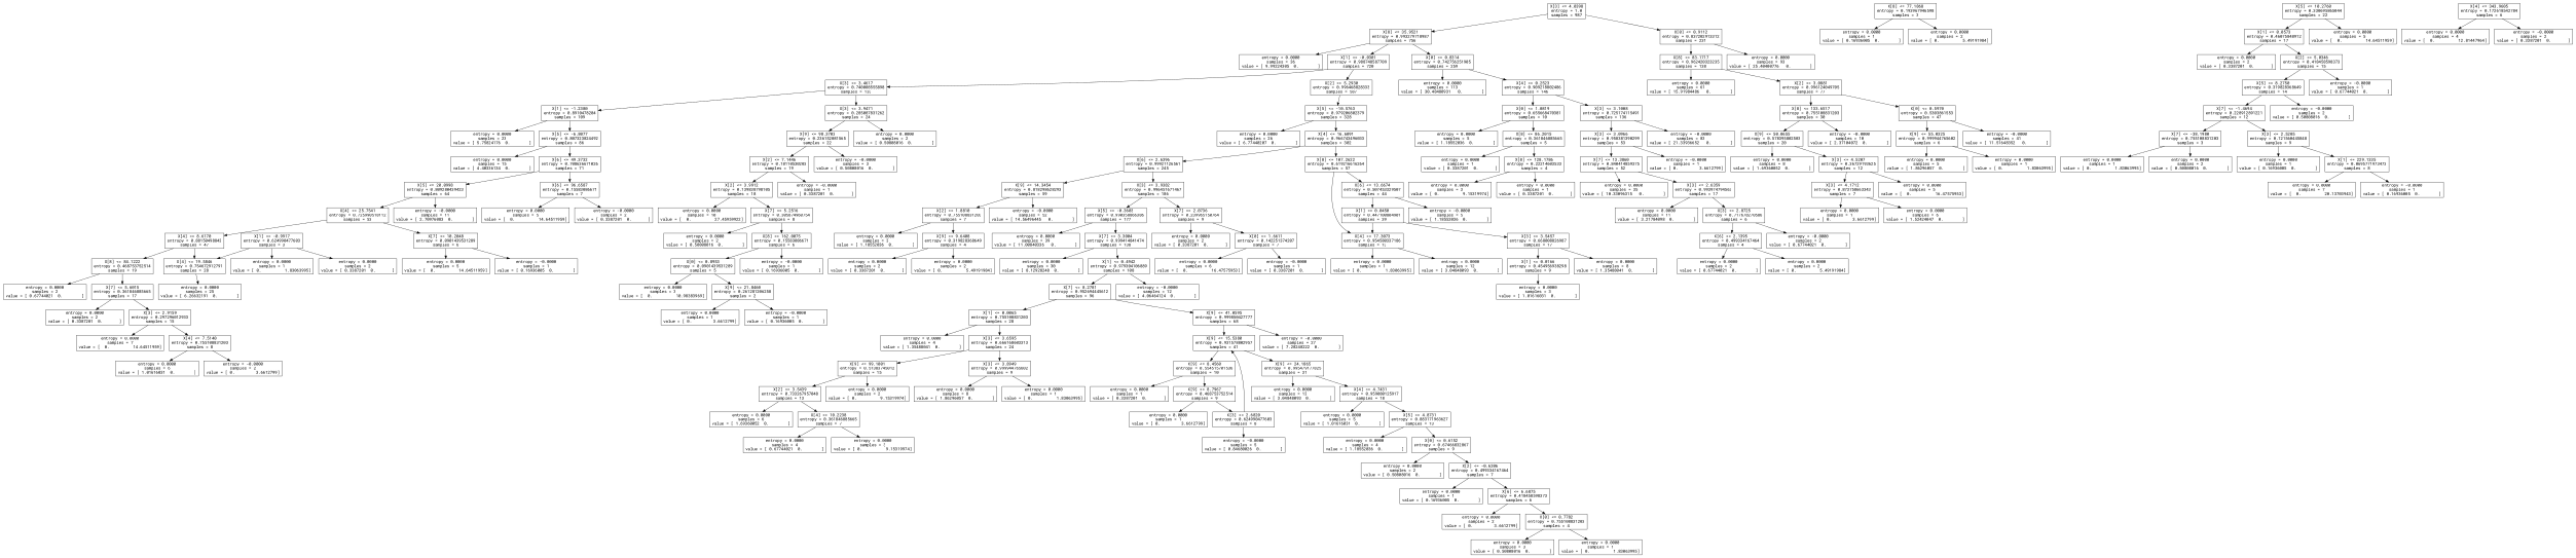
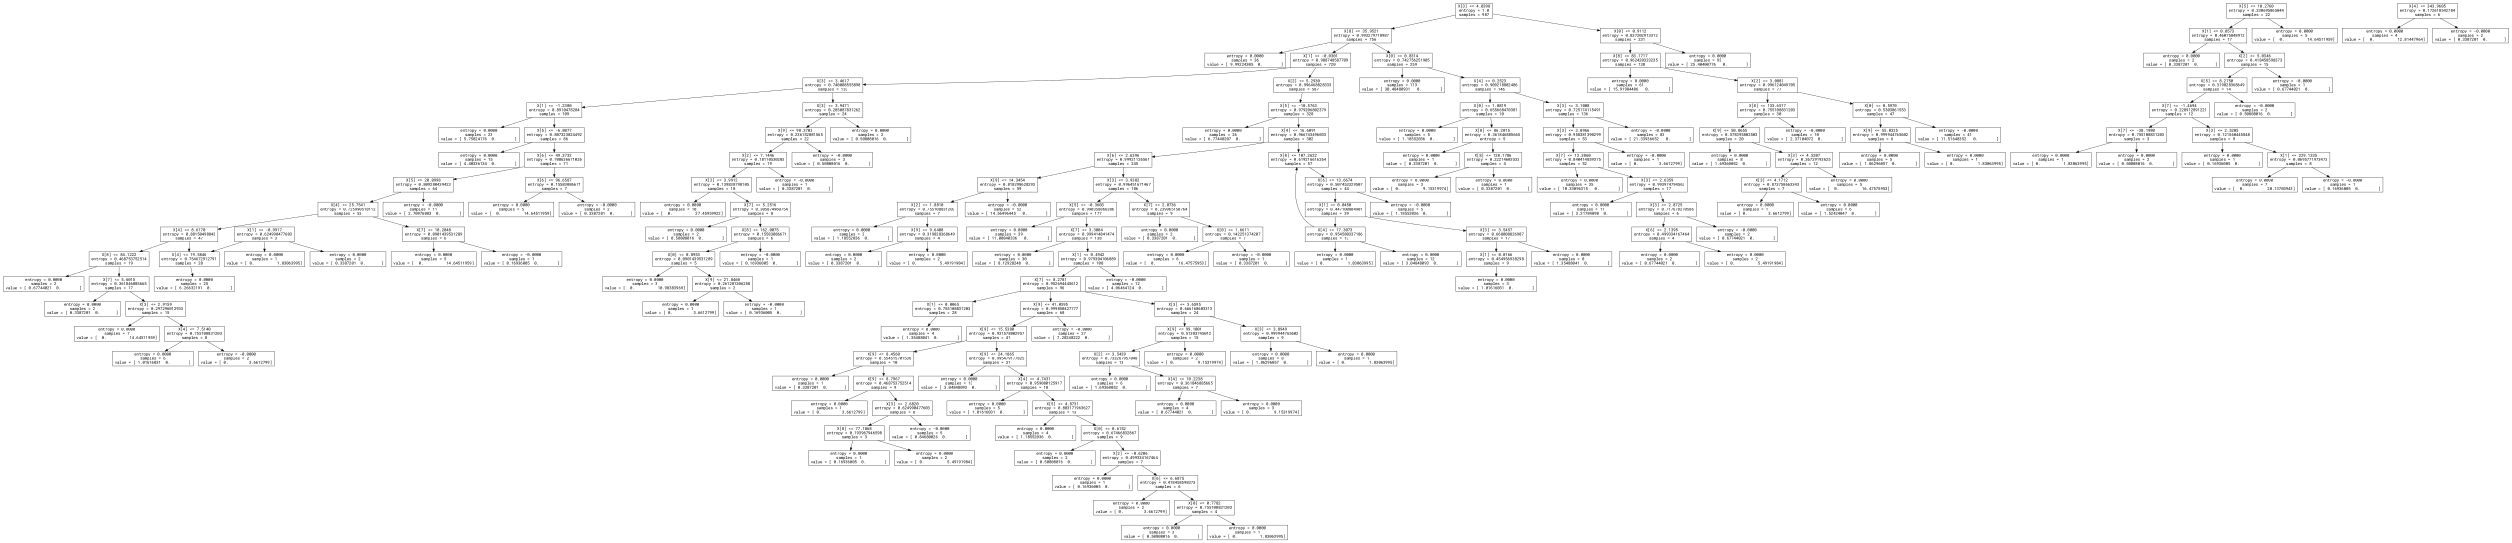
  digraph {
    fontname="Roboto Mono"
    node [fontname="Roboto Mono" shape=box]
    edge [fontname="Roboto Mono"]
    n1 [label="X[3] <= 4.0398\nentropy = 1.0\nsamples = 987"]
    n2 [label="X[8] <= 35.9521\nentropy = 0.993279718987\nsamples = 756"]
    n3 [label="X[0] <= 0.9112\nentropy = 0.837202913312\nsamples = 231"]
    n4 [label="entropy = 0.0000\nsamples = 36\nvalue = [ 9.99224305  0.        ]"]
    n5 [label="X[1] <= -0.0301\nentropy = 0.988748587709\nsamples = 720"]
    n6 [label="X[0] <= 0.8314\nentropy = 0.742756251905\nsamples = 259"]
    n7 [label="X[8] <= 83.1717\nentropy = 0.962420323235\nsamples = 138"]
    n8 [label="entropy = 0.0000\nsamples = 93\nvalue = [ 25.40400776   0.        ]"]
    n9 [label="X[3] <= 3.4617\nentropy = 0.740008555898\nsamples = 133"]
    n10 [label="X[2] <= 5.2930\nentropy = 0.996468828333\nsamples = 587"]
    n11 [label="X[1] <= -1.2380\nentropy = 0.8910478204\nsamples = 109"]
    n12 [label="X[3] <= 3.9471\nentropy = 0.285087831262\nsamples = 24"]
    n13 [label="X[5] <= -10.5763\nentropy = 0.979206802379\nsamples = 328"]
    n14 [label="entropy = 0.0000\nsamples = 23\nvalue = [ 5.75824176  0.        ]"]
    n15 [label="X[5] <= -6.8077\nentropy = 0.807323824492\nsamples = 86"]
    n16 [label="X[9] <= 98.3703\nentropy = 0.236152081565\nsamples = 22"]
    n17 [label="entropy = 0.0000\nsamples = 2\nvalue = [ 0.50808016  0.        ]"]
    n18 [label="entropy = 0.0000\nsamples = 15\nvalue = [ 4.40336134  0.        ]"]
    n19 [label="X[6] <= 49.3732\nentropy = 0.708636671026\nsamples = 71"]
    n20 [label="X[5] <= 20.0998\nentropy = 0.809280439423\nsamples = 64"]
    n21 [label="X[6] <= 96.6587\nentropy = 0.15583086671\nsamples = 7"]
    n22 [label="X[4] <= 25.7541\nentropy = 0.725990518112\nsamples = 53"]
    n23 [label="entropy = -0.0000\nsamples = 11\nvalue = [ 2.70976083  0.        ]"]
    n24 [label="entropy = 0.0000\nsamples = 5\nvalue = [  0.          14.64511959]"]
    n25 [label="entropy = -0.0000\nsamples = 2\nvalue = [ 0.3387201  0.       ]"]
    n26 [label="X[4] <= 8.6170\nentropy = 0.88150498843\nsamples = 47"]
    n27 [label="X[7] <= 10.2048\nentropy = 0.0901439531289\nsamples = 6"]
    n28 [label="X[8] <= 84.1222\nentropy = 0.468753752514\nsamples = 19"]
    n29 [label="X[4] <= 19.5846\nentropy = 0.754672912791\nsamples = 28"]
    n30 [label="entropy = 0.0000\nsamples = 5\nvalue = [  0.          14.64511959]"]
    n31 [label="entropy = -0.0000\nsamples = 1\nvalue = [ 0.16936005  0.        ]"]
    n32 [label="entropy = 0.0000\nsamples = 2\nvalue = [ 0.67744021  0.        ]"]
    n33 [label="X[7] <= 5.6015\nentropy = 0.361846885665\nsamples = 17"]
    n34 [label="entropy = 0.0000\nsamples = 25\nvalue = [ 6.26632191  0.        ]"]
    n35 [label="entropy = 0.0000\nsamples = 2\nvalue = [ 0.3387201  0.       ]"]
    n36 [label="X[3] <= 2.9159\nentropy = 0.297296012933\nsamples = 15"]
    n37 [label="entropy = 0.0000\nsamples = 7\nvalue = [  0.          14.64511959]"]
    n38 [label="X[4] <= 7.5140\nentropy = 0.755108831203\nsamples = 8"]
    n39 [label="entropy = 0.0000\nsamples = 6\nvalue = [ 1.01616031  0.        ]"]
    n40 [label="entropy = -0.0000\nsamples = 2\nvalue = [ 0.         3.6612799]"]
    n41 [label="X[1] <= -0.9917\nentropy = 0.624990477603\nsamples = 3"]
    n42 [label="entropy = 0.0000\nsamples = 1\nvalue = [ 0.          1.83063995]"]
    n43 [label="entropy = 0.0000\nsamples = 2\nvalue = [ 0.3387201  0.       ]"]
    n44 [label="X[2] <= 7.1446\nentropy = 0.18110530203\nsamples = 19"]
    n45 [label="entropy = -0.0000\nsamples = 3\nvalue = [ 0.50808016  0.        ]"]
    n46 [label="X[2] <= 3.9912\nentropy = 0.139838798105\nsamples = 18"]
    n47 [label="entropy = -0.0000\nsamples = 1\nvalue = [ 0.3387201  0.       ]"]
    n48 [label="entropy = 0.0000\nsamples = 10\nvalue = [  0.          27.45959922]"]
    n49 [label="X[7] <= 5.2516\nentropy = 0.305874960754\nsamples = 8"]
    n50 [label="entropy = 0.0000\nsamples = 2\nvalue = [ 0.50808016  0.        ]"]
    n51 [label="X[8] <= 162.0075\nentropy = 0.15583086671\nsamples = 6"]
    n52 [label="X[0] <= 0.8953\nentropy = 0.0901439531289\nsamples = 5"]
    n53 [label="entropy = -0.0000\nsamples = 1\nvalue = [ 0.16936005  0.        ]"]
    n54 [label="entropy = 0.0000\nsamples = 3\nvalue = [  0.          10.98383969]"]
    n55 [label="X[9] <= 21.8460\nentropy = 0.261281206258\nsamples = 2"]
    n56 [label="entropy = 0.0000\nsamples = 1\nvalue = [ 0.         3.6612799]"]
    n57 [label="entropy = -0.0000\nsamples = 1\nvalue = [ 0.16936005  0.        ]"]
    n58 [label="entropy = 0.0000\nsamples = 26\nvalue = [ 6.77440207  0.        ]"]
    n59 [label="X[4] <= 16.6091\nentropy = 0.966743496033\nsamples = 302"]
    n60 [label="entropy = 0.0000\nsamples = 113\nvalue = [ 30.48480931   0.        ]"]
    n61 [label="X[4] <= 0.2523\nentropy = 0.909218802486\nsamples = 146"]
    n62 [label="X[6] <= 2.6396\nentropy = 0.99921126561\nsamples = 245"]
    n63 [label="X[8] <= 107.2622\nentropy = 0.619216616264\nsamples = 57"]
    n64 [label="X[9] <= 14.3454\nentropy = 0.818298628293\nsamples = 59"]
    n65 [label="X[3] <= 3.9382\nentropy = 0.996451671467\nsamples = 186"]
    n66 [label="X[6] <= 13.6674\nentropy = 0.507453329507\nsamples = 44"]
    n67 [label="X[4] <= 17.3073\nentropy = 0.954580337186\nsamples = 13"]
    n68 [label="X[2] <= 1.8810\nentropy = 0.755108831203\nsamples = 7"]
    n69 [label="entropy = -0.0000\nsamples = 52\nvalue = [ 14.56496445   0.        ]"]
    n70 [label="X[5] <= -0.3603\nentropy = 0.990358866386\nsamples = 177"]
    n71 [label="X[7] <= 2.0736\nentropy = 0.239965150764\nsamples = 9"]
    n72 [label="entropy = 0.0000\nsamples = 3\nvalue = [ 1.18552036  0.        ]"]
    n73 [label="X[9] <= 9.6408\nentropy = 0.319828368649\nsamples = 4"]
    n74 [label="entropy = 0.0000\nsamples = 2\nvalue = [ 0.3387201  0.       ]"]
    n75 [label="entropy = 0.0000\nsamples = 2\nvalue = [ 0.          5.49191984]"]
    n76 [label="entropy = 0.0000\nsamples = 39\nvalue = [ 11.00840336   0.        ]"]
    n77 [label="X[7] <= 3.3004\nentropy = 0.999414841474\nsamples = 138"]
    n78 [label="entropy = 0.0000\nsamples = 2\nvalue = [ 0.3387201  0.       ]"]
    n79 [label="X[0] <= 1.6611\nentropy = 0.142251374207\nsamples = 7"]
    n80 [label="entropy = 0.0000\nsamples = 30\nvalue = [ 8.12928248  0.        ]"]
    n81 [label="X[1] <= 0.4942\nentropy = 0.979304106889\nsamples = 108"]
    n82 [label="X[7] <= 8.2781\nentropy = 0.952694445612\nsamples = 96"]
    n83 [label="entropy = -0.0000\nsamples = 12\nvalue = [ 4.06464124  0.        ]"]
    n84 [label="X[1] <= 0.0065\nentropy = 0.755108831203\nsamples = 28"]
    n85 [label="X[9] <= 41.0595\nentropy = 0.999850427777\nsamples = 68"]
    n86 [label="entropy = 0.0000\nsamples = 4\nvalue = [ 1.35488041  0.        ]"]
    n87 [label="X[3] <= 3.6595\nentropy = 0.666168603313\nsamples = 24"]
    n88 [label="X[9] <= 15.5380\nentropy = 0.931578802957\nsamples = 41"]
    n89 [label="entropy = -0.0000\nsamples = 27\nvalue = [ 7.28248222  0.        ]"]
    n90 [label="X[9] <= 99.1001\nentropy = 0.51383745012\nsamples = 15"]
    n91 [label="X[3] <= 3.8949\nentropy = 0.999944765602\nsamples = 9"]
    n92 [label="X[2] <= 3.5439\nentropy = 0.733267957048\nsamples = 13"]
    n93 [label="entropy = 0.0000\nsamples = 2\nvalue = [ 0.          9.15319974]"]
    n94 [label="entropy = 0.0000\nsamples = 8\nvalue = [ 1.86296057  0.        ]"]
    n95 [label="entropy = 0.0000\nsamples = 1\nvalue = [ 0.          1.83063995]"]
    n96 [label="entropy = 0.0000\nsamples = 6\nvalue = [ 1.69360052  0.        ]"]
    n97 [label="X[4] <= 10.2238\nentropy = 0.361846885665\nsamples = 7"]
    n98 [label="entropy = 0.0000\nsamples = 4\nvalue = [ 0.67744021  0.        ]"]
    n99 [label="entropy = 0.0000\nsamples = 3\nvalue = [ 0.          9.15319974]"]
    n100 [label="X[9] <= 8.4560\nentropy = 0.554515701536\nsamples = 10"]
    n101 [label="X[9] <= 24.1865\nentropy = 0.995479177825\nsamples = 31"]
    n102 [label="entropy = 0.0000\nsamples = 1\nvalue = [ 0.3387201  0.       ]"]
    n103 [label="X[9] <= 8.7967\nentropy = 0.468753752514\nsamples = 9"]
    n104 [label="entropy = 0.0000\nsamples = 13\nvalue = [ 3.04848093  0.        ]"]
    n105 [label="X[4] <= 4.7431\nentropy = 0.959080125917\nsamples = 18"]
    n106 [label="entropy = 0.0000\nsamples = 1\nvalue = [ 0.         3.6612799]"]
    n107 [label="X[3] <= 2.6820\nentropy = 0.624990477603\nsamples = 8"]
    n108 [label="X[8] <= 77.1868\nentropy = 0.193967946598\nsamples = 3"]
    n109 [label="entropy = -0.0000\nsamples = 5\nvalue = [ 0.84680026  0.        ]"]
    n110 [label="entropy = 0.0000\nsamples = 1\nvalue = [ 0.16936005  0.        ]"]
    n111 [label="entropy = 0.0000\nsamples = 2\nvalue = [ 0.          5.49191984]"]
    n112 [label="entropy = 0.0000\nsamples = 5\nvalue = [ 1.01616031  0.        ]"]
    n113 [label="X[5] <= 4.8731\nentropy = 0.883171963627\nsamples = 13"]
    n114 [label="entropy = 0.0000\nsamples = 4\nvalue = [ 1.18552036  0.        ]"]
    n115 [label="X[0] <= 0.6152\nentropy = 0.67466832867\nsamples = 9"]
    n116 [label="entropy = 0.0000\nsamples = 2\nvalue = [ 0.50808016  0.        ]"]
    n117 [label="X[2] <= -0.6206\nentropy = 0.499334167464\nsamples = 7"]
    n118 [label="entropy = 0.0000\nsamples = 1\nvalue = [ 0.16936005  0.        ]"]
    n119 [label="X[6] <= 6.6875\nentropy = 0.418458598373\nsamples = 6"]
    n120 [label="entropy = 0.0000\nsamples = 2\nvalue = [ 0.         3.6612799]"]
    n121 [label="X[0] <= 0.7782\nentropy = 0.755108831203\nsamples = 4"]
    n122 [label="entropy = 0.0000\nsamples = 3\nvalue = [ 0.50808016  0.        ]"]
    n123 [label="entropy = 0.0000\nsamples = 1\nvalue = [ 0.          1.83063995]"]
    n124 [label="entropy = 0.0000\nsamples = 6\nvalue = [  0.          16.47575953]"]
    n125 [label="entropy = -0.0000\nsamples = 1\nvalue = [ 0.3387201  0.       ]"]
    n126 [label="X[1] <= 0.0450\nentropy = 0.447100804901\nsamples = 39"]
    n127 [label="entropy = -0.0000\nsamples = 5\nvalue = [ 1.18552036  0.        ]"]
    n128 [label="entropy = 0.0000\nsamples = 1\nvalue = [ 0.          1.83063995]"]
    n129 [label="entropy = 0.0000\nsamples = 12\nvalue = [ 3.04848093  0.        ]"]
    n130 [label="X[3] <= 3.5457\nentropy = 0.668008826987\nsamples = 17"]
    n131 [label="X[1] <= 0.0166\nentropy = 0.454956938298\nsamples = 9"]
    n132 [label="entropy = 0.0000\nsamples = 8\nvalue = [ 1.35488041  0.        ]"]
    n133 [label="X[5] <= 10.2760\nentropy = 0.330695865044\nsamples = 22"]
    n134 [label="X[1] <= 0.0573\nentropy = 0.46075848912\nsamples = 17"]
    n135 [label="entropy = 0.0000\nsamples = 5\nvalue = [  0.          14.64511959]"]
    n136 [label="entropy = 0.0000\nsamples = 3\nvalue = [ 1.01616031  0.        ]"]
    n137 [label="X[4] <= 343.9605\nentropy = 0.172618542784\nsamples = 6"]
    n138 [label="entropy = 0.0000\nsamples = 4\nvalue = [  0.          12.81447964]"]
    n139 [label="entropy = -0.0000\nsamples = 2\nvalue = [ 0.3387201  0.       ]"]
    n140 [label="entropy = 0.0000\nsamples = 2\nvalue = [ 0.3387201  0.       ]"]
    n141 [label="X[2] <= 5.0346\nentropy = 0.418458598373\nsamples = 15"]
    n142 [label="X[5] <= 8.2750\nentropy = 0.319828368649\nsamples = 14"]
    n143 [label="entropy = -0.0000\nsamples = 1\nvalue = [ 0.67744021  0.        ]"]
    n144 [label="X[7] <= -1.4694\nentropy = 0.228912891221\nsamples = 12"]
    n145 [label="entropy = -0.0000\nsamples = 2\nvalue = [ 0.50808016  0.        ]"]
    n146 [label="X[7] <= -38.1980\nentropy = 0.755108831203\nsamples = 3"]
    n147 [label="X[3] <= 2.5205\nentropy = 0.121560445848\nsamples = 9"]
    n148 [label="entropy = 0.0000\nsamples = 1\nvalue = [ 0.          1.83063995]"]
    n149 [label="entropy = 0.0000\nsamples = 2\nvalue = [ 0.50808016  0.        ]"]
    n150 [label="entropy = 0.0000\nsamples = 1\nvalue = [ 0.16936005  0.        ]"]
    n151 [label="X[1] <= 229.1335\nentropy = 0.0695771973473\nsamples = 8"]
    n152 [label="entropy = 0.0000\nsamples = 7\nvalue = [  0.          20.13703943]"]
    n153 [label="entropy = -0.0000\nsamples = 1\nvalue = [ 0.16936005  0.        ]"]
    n154 [label="X[0] <= 1.0819\nentropy = 0.655668470381\nsamples = 10"]
    n155 [label="X[3] <= 3.1008\nentropy = 0.725174115491\nsamples = 136"]
    n156 [label="entropy = 0.0000\nsamples = 5\nvalue = [ 1.18552036  0.        ]"]
-   n157 [label="X[8] <= 86.2015\nentropy = 0.361846885665\nsamples = 5"]
+   n157 [label="X[8] <= 86.2015\nentropy = 0.361846885665\nentropy = 5"]
    n158 [label="X[3] <= 3.0966\nentropy = 0.958381390299\nsamples = 53"]
    n159 [label="entropy = -0.0000\nsamples = 83\nvalue = [ 21.33936652   0.        ]"]
    n160 [label="entropy = 0.0000\nsamples = 1\nvalue = [ 0.3387201  0.       ]"]
    n161 [label="X[8] <= 128.1786\nentropy = 0.22214603533\nsamples = 4"]
    n162 [label="entropy = 0.0000\nsamples = 3\nvalue = [ 0.          9.15319974]"]
    n163 [label="entropy = 0.0000\nsamples = 1\nvalue = [ 0.3387201  0.       ]"]
    n164 [label="X[7] <= 13.3860\nentropy = 0.840414859375\nsamples = 52"]
    n165 [label="entropy = -0.0000\nsamples = 1\nvalue = [ 0.         3.6612799]"]
    n166 [label="entropy = 0.0000\nsamples = 35\nvalue = [ 10.33096315   0.        ]"]
    n167 [label="X[3] <= 2.6359\nentropy = 0.993974794563\nsamples = 17"]
    n168 [label="entropy = 0.0000\nsamples = 11\nvalue = [ 3.21784098  0.        ]"]
    n169 [label="X[3] <= 2.8725\nentropy = 0.717678270586\nsamples = 6"]
    n170 [label="X[6] <= 2.1395\nentropy = 0.499334167464\nsamples = 4"]
    n171 [label="entropy = -0.0000\nsamples = 2\nvalue = [ 0.67744021  0.        ]"]
    n172 [label="entropy = 0.0000\nsamples = 2\nvalue = [ 0.67744021  0.        ]"]
    n173 [label="entropy = 0.0000\nsamples = 2\nvalue = [ 0.          5.49191984]"]
    n174 [label="entropy = 0.0000\nsamples = 61\nvalue = [ 15.91984486   0.        ]"]
    n175 [label="X[2] <= 3.0881\nentropy = 0.996124049705\nsamples = 77"]
    n176 [label="X[8] <= 133.6517\nentropy = 0.755108831203\nsamples = 30"]
    n177 [label="X[0] <= 0.5970\nentropy = 0.5303861553\nsamples = 47"]
    n178 [label="X[9] <= 50.0655\nentropy = 0.578395802503\nsamples = 20"]
    n179 [label="entropy = -0.0000\nsamples = 10\nvalue = [ 2.37104072  0.        ]"]
    n180 [label="X[9] <= 55.0325\nentropy = 0.999944765602\nsamples = 6"]
    n181 [label="entropy = -0.0000\nsamples = 41\nvalue = [ 11.51648352   0.        ]"]
    n182 [label="entropy = 0.0000\nsamples = 8\nvalue = [ 1.69360052  0.        ]"]
    n183 [label="X[3] <= 4.5207\nentropy = 0.36729193625\nsamples = 12"]
    n184 [label="X[3] <= 4.1712\nentropy = 0.873758663343\nsamples = 7"]
    n185 [label="entropy = 0.0000\nsamples = 5\nvalue = [  0.          16.47575953]"]
    n186 [label="entropy = 0.0000\nsamples = 1\nvalue = [ 0.         3.6612799]"]
    n187 [label="entropy = 0.0000\nsamples = 6\nvalue = [ 1.52424047  0.        ]"]
    n188 [label="entropy = 0.0000\nsamples = 5\nvalue = [ 1.86296057  0.        ]"]
    n189 [label="entropy = 0.0000\nsamples = 1\nvalue = [ 0.          1.83063995]"]
    n1 -> n2
    n1 -> n3
    n2 -> n4
    n2 -> n5
    n2 -> n6
    n3 -> n7
    n3 -> n8
    n5 -> n9
    n5 -> n10
    n6 -> n60
    n6 -> n61
    n7 -> n174
    n7 -> n175
    n9 -> n11
    n9 -> n12
    n10 -> n13
    n11 -> n14
    n11 -> n15
    n12 -> n16
    n12 -> n17
    n13 -> n58
    n13 -> n59
    n15 -> n18
    n15 -> n19
    n16 -> n44
    n16 -> n45
    n19 -> n20
    n19 -> n21
    n20 -> n22
    n20 -> n23
    n21 -> n24
    n21 -> n25
    n22 -> n26
    n22 -> n27
    n26 -> n28
    n26 -> n29
    n27 -> n30
    n27 -> n31
    n28 -> n32
    n28 -> n33
    n29 -> n34
    n33 -> n35
    n33 -> n36
    n36 -> n37
    n36 -> n38
    n38 -> n39
    n38 -> n40
    n41 -> n29
    n41 -> n42
    n41 -> n43
    n44 -> n46
    n44 -> n47
    n46 -> n48
    n46 -> n49
    n49 -> n50
    n49 -> n51
    n51 -> n52
    n51 -> n53
    n52 -> n54
    n52 -> n55
    n55 -> n56
    n55 -> n57
    n59 -> n62
    n59 -> n63
    n61 -> n154
    n61 -> n155
    n62 -> n64
    n62 -> n65
    n63 -> n66
-   n63 -> n67
+   n67 -> n63
    n64 -> n68
    n64 -> n69
    n65 -> n70
    n65 -> n71
    n66 -> n126
    n66 -> n127
    n67 -> n128
    n67 -> n129
    n68 -> n72
    n68 -> n73
    n70 -> n76
    n70 -> n77
    n71 -> n78
    n71 -> n79
    n73 -> n74
    n73 -> n75
    n77 -> n80
    n77 -> n81
    n79 -> n124
    n79 -> n125
    n81 -> n82
    n81 -> n83
    n82 -> n84
    n82 -> n85
    n84 -> n86
-   n84 -> n87
+   n82 -> n87
    n85 -> n88
    n85 -> n89
    n87 -> n90
    n87 -> n91
    n88 -> n100
    n88 -> n101
    n90 -> n92
    n90 -> n93
    n91 -> n94
    n91 -> n95
    n92 -> n96
    n92 -> n97
    n97 -> n98
    n97 -> n99
    n100 -> n102
    n100 -> n103
    n101 -> n104
    n101 -> n105
    n103 -> n106
    n103 -> n107
    n105 -> n112
    n105 -> n113
-   n107 -> n88
+   n107 -> n108
    n107 -> n109
    n108 -> n110
    n108 -> n111
    n113 -> n114
    n113 -> n115
    n115 -> n116
    n115 -> n117
    n117 -> n118
    n117 -> n119
    n119 -> n120
    n119 -> n121
    n121 -> n122
    n121 -> n123
    n126 -> n67
    n126 -> n130
    n130 -> n131
    n130 -> n132
    n131 -> n136
    n133 -> n134
    n133 -> n135
    n134 -> n140
    n134 -> n141
    n137 -> n138
    n137 -> n139
    n141 -> n142
    n141 -> n143
    n142 -> n144
    n142 -> n145
    n144 -> n146
    n144 -> n147
    n146 -> n148
    n146 -> n149
    n147 -> n150
    n147 -> n151
    n151 -> n152
    n151 -> n153
    n154 -> n156
    n154 -> n157
    n155 -> n158
    n155 -> n159
    n157 -> n160
    n157 -> n161
    n158 -> n164
    n158 -> n165
    n161 -> n162
    n161 -> n163
    n164 -> n166
    n164 -> n167
    n167 -> n168
    n167 -> n169
    n169 -> n170
    n169 -> n171
    n170 -> n172
    n170 -> n173
    n175 -> n176
    n175 -> n177
    n176 -> n178
    n176 -> n179
    n177 -> n180
    n177 -> n181
    n178 -> n182
    n178 -> n183
    n180 -> n188
    n180 -> n189
    n183 -> n184
    n183 -> n185
    n184 -> n186
    n184 -> n187
  }
